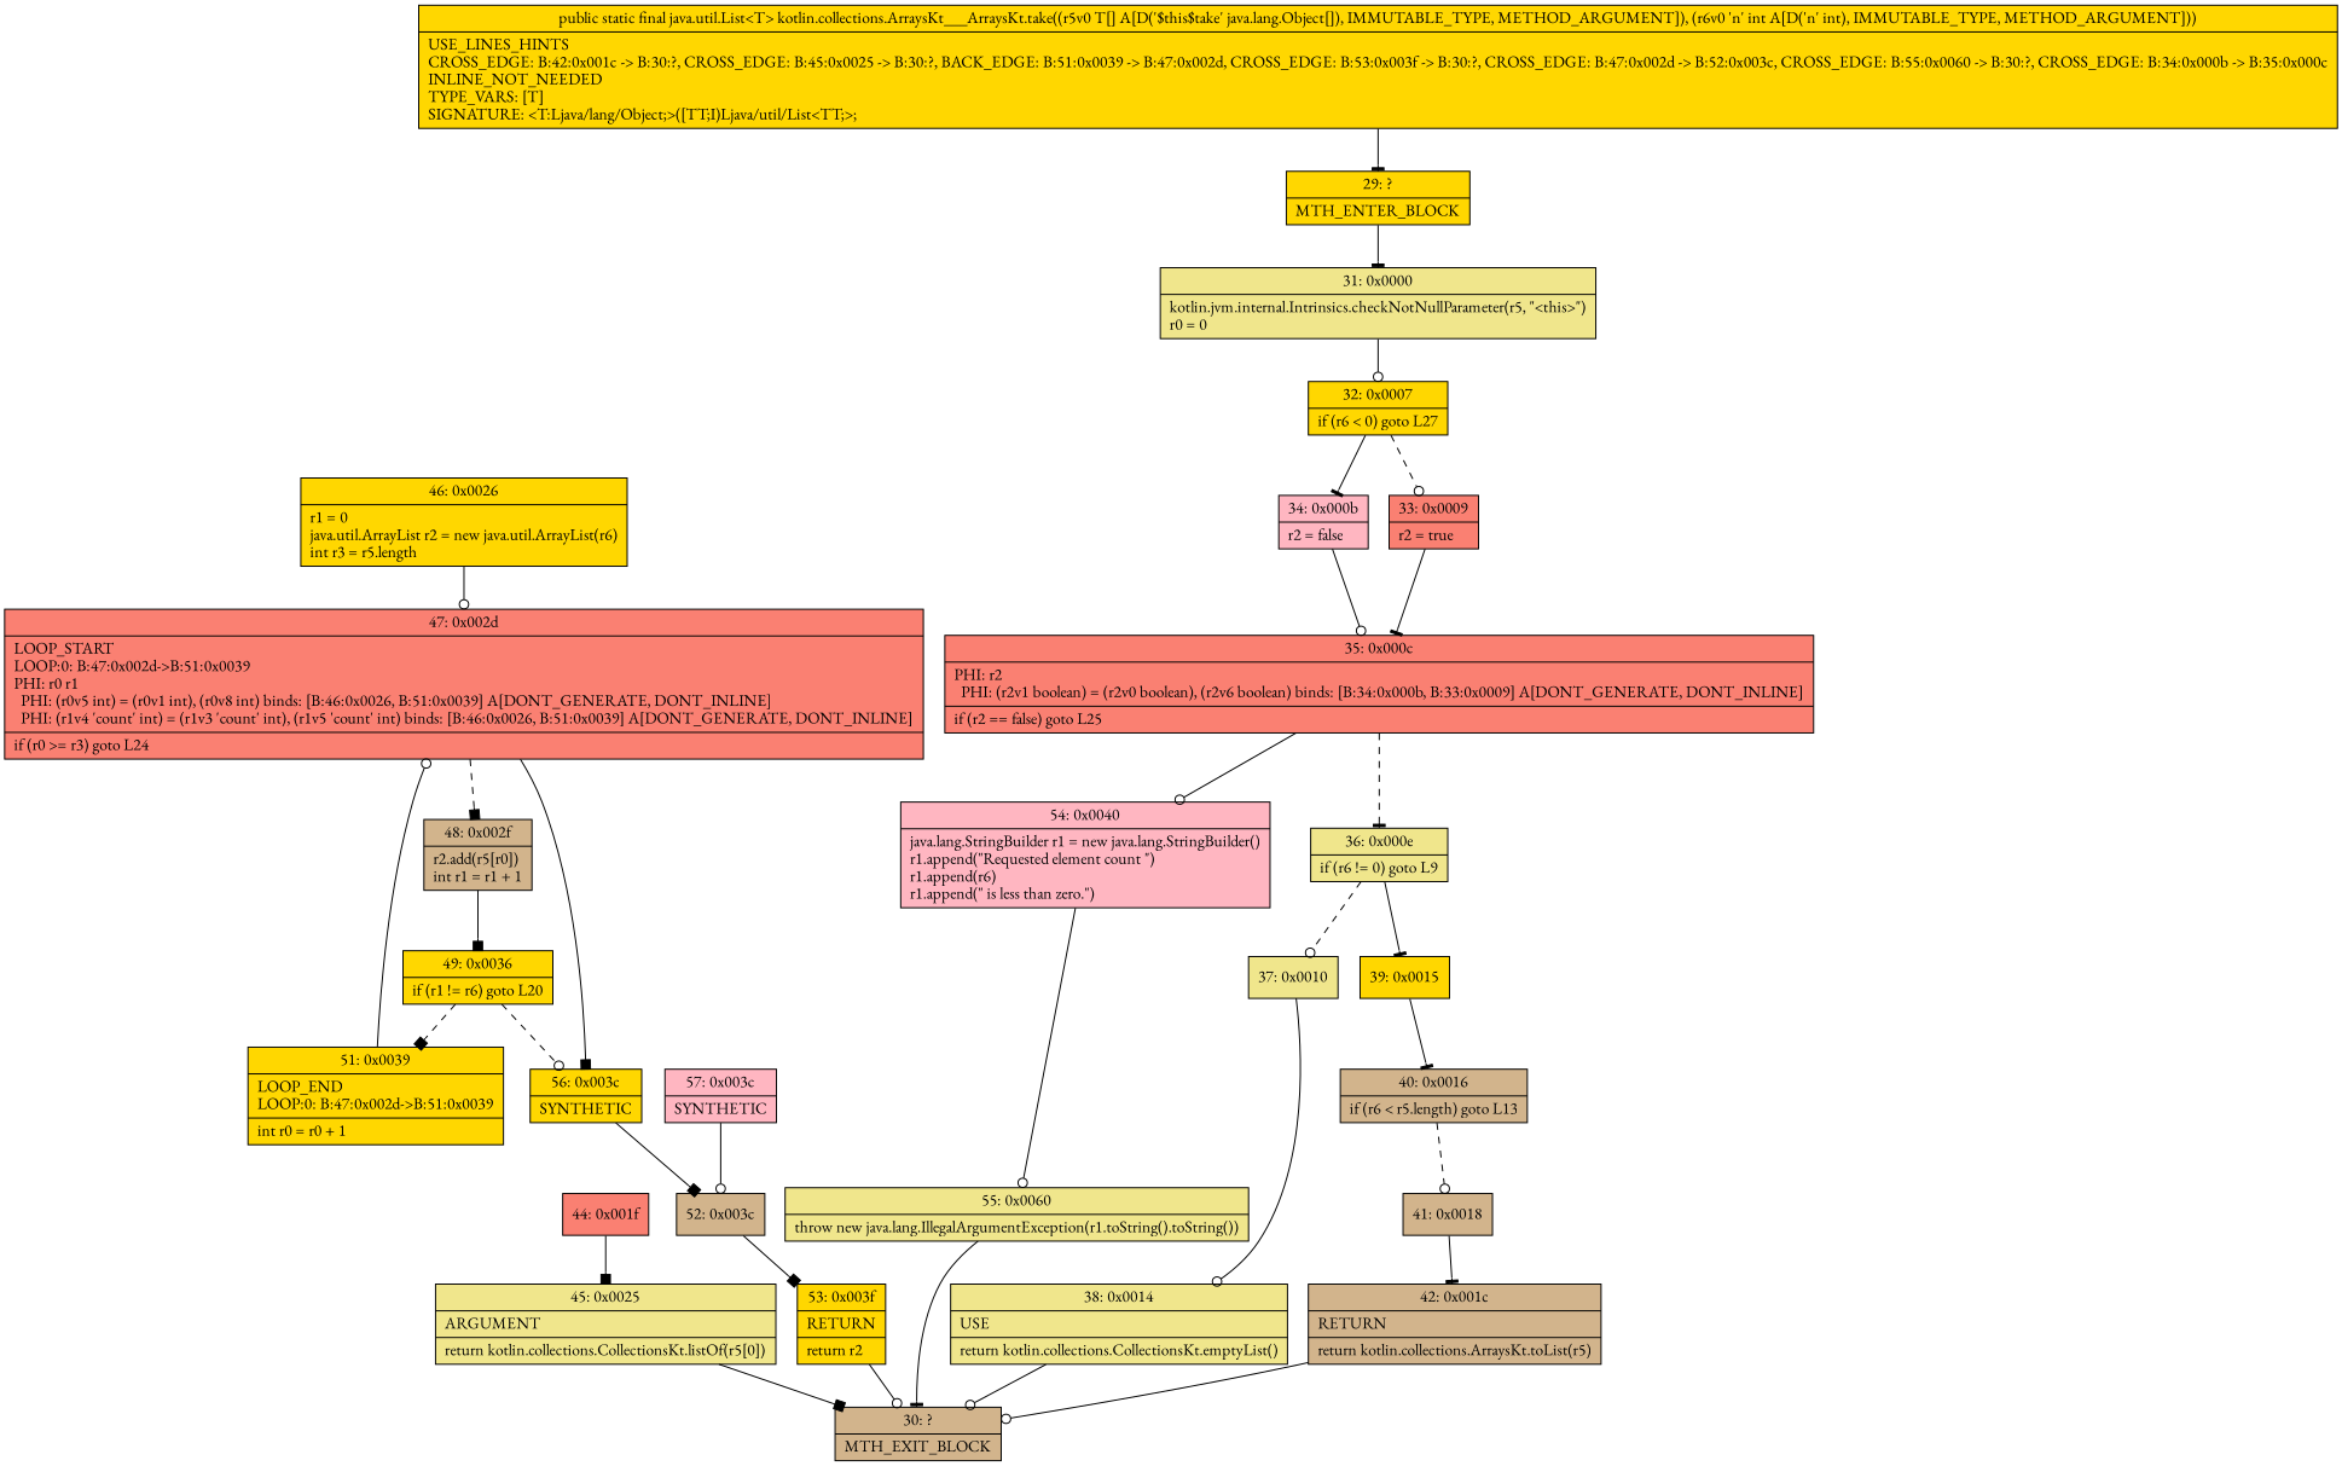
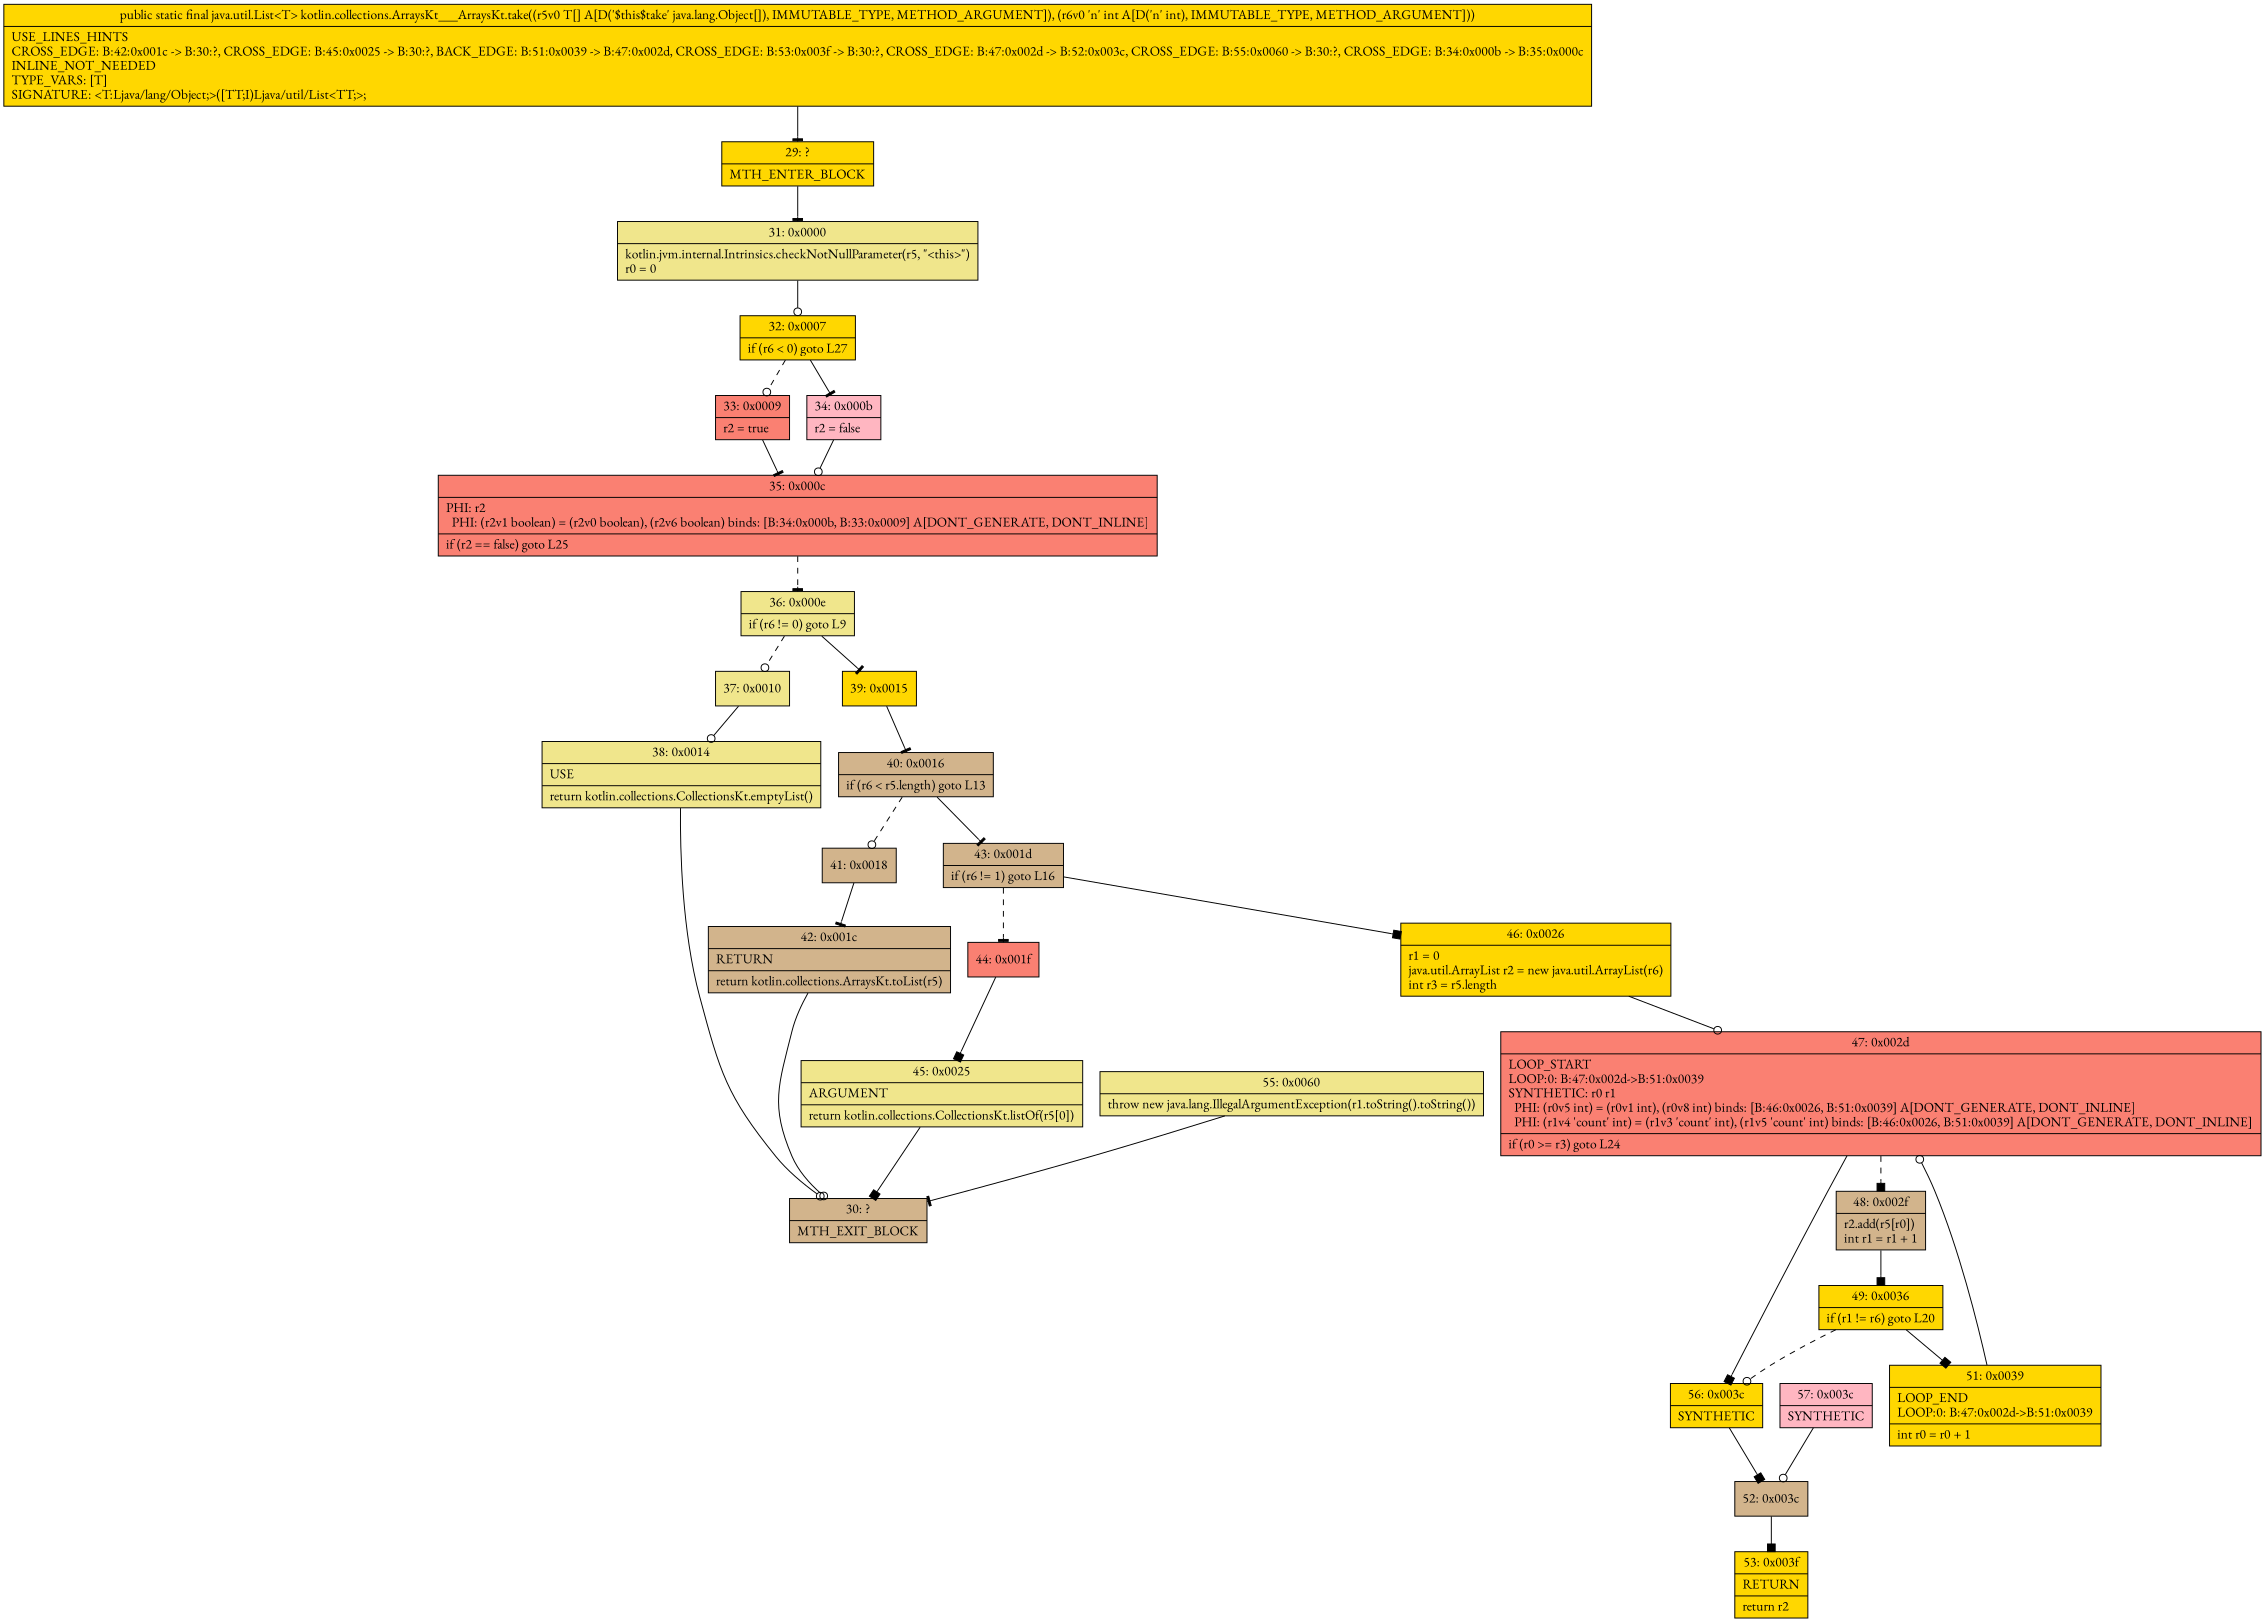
  digraph {
    fontname="EB Garamond"
    node [fillcolor=gold fontname="EB Garamond" shape=record style=filled]
    edge [arrowhead=odot fontname="EB Garamond"]
    n1 [label="{29\:\ ?|MTH_ENTER_BLOCK\l}"]
    n2 [fillcolor=khaki label="{31\:\ 0x0000|kotlin.jvm.internal.Intrinsics.checkNotNullParameter(r5, \"\<this\>\")\lr0 = 0\l}"]
    n3 [label="{32\:\ 0x0007|if (r6 \< 0) goto L27\l}"]
    n4 [fillcolor=salmon label="{33\:\ 0x0009|r2 = true\l}"]
    n5 [fillcolor=lightpink label="{34\:\ 0x000b|r2 = false\l}"]
    n6 [fillcolor=salmon label="{35\:\ 0x000c|PHI: r2 \l  PHI: (r2v1 boolean) = (r2v0 boolean), (r2v6 boolean) binds: [B:34:0x000b, B:33:0x0009] A[DONT_GENERATE, DONT_INLINE]\l|if (r2 == false) goto L25\l}"]
    n7 [fillcolor=khaki label="{36\:\ 0x000e|if (r6 != 0) goto L9\l}"]
-   n8 [fillcolor=lightpink label="{54\:\ 0x0040|java.lang.StringBuilder r1 = new java.lang.StringBuilder()\lr1.append(\"Requested element count \")\lr1.append(r6)\lr1.append(\" is less than zero.\")\l}"]
    n9 [fillcolor=khaki label="{37\:\ 0x0010}"]
    n10 [label="{39\:\ 0x0015}"]
    n11 [fillcolor=khaki label="{55\:\ 0x0060|throw new java.lang.IllegalArgumentException(r1.toString().toString())\l}"]
    n12 [fillcolor=khaki label="{38\:\ 0x0014|USE\l|return kotlin.collections.CollectionsKt.emptyList()\l}"]
    n13 [fillcolor=tan label="{40\:\ 0x0016|if (r6 \< r5.length) goto L13\l}"]
    n14 [fillcolor=tan label="{30\:\ ?|MTH_EXIT_BLOCK\l}"]
    n15 [fillcolor=tan label="{41\:\ 0x0018}"]
+   n16 [fillcolor=tan label="{43\:\ 0x001d|if (r6 != 1) goto L16\l}"]
    n17 [fillcolor=tan label="{42\:\ 0x001c|RETURN\l|return kotlin.collections.ArraysKt.toList(r5)\l}"]
    n18 [fillcolor=salmon label="{44\:\ 0x001f}"]
    n19 [label="{46\:\ 0x0026|r1 = 0\ljava.util.ArrayList r2 = new java.util.ArrayList(r6)\lint r3 = r5.length\l}"]
    n20 [fillcolor=khaki label="{45\:\ 0x0025|ARGUMENT\l|return kotlin.collections.CollectionsKt.listOf(r5[0])\l}"]
-   n21 [fillcolor=salmon label="{47\:\ 0x002d|LOOP_START\lLOOP:0: B:47:0x002d\-\>B:51:0x0039\lPHI: r0 r1 \l  PHI: (r0v5 int) = (r0v1 int), (r0v8 int) binds: [B:46:0x0026, B:51:0x0039] A[DONT_GENERATE, DONT_INLINE]\l  PHI: (r1v4 'count' int) = (r1v3 'count' int), (r1v5 'count' int) binds: [B:46:0x0026, B:51:0x0039] A[DONT_GENERATE, DONT_INLINE]\l|if (r0 \>= r3) goto L24\l}"]
+   n21 [fillcolor=salmon label="{47\:\ 0x002d|LOOP_START\lLOOP:0: B:47:0x002d\-\>B:51:0x0039\lSYNTHETIC: r0 r1 \l  PHI: (r0v5 int) = (r0v1 int), (r0v8 int) binds: [B:46:0x0026, B:51:0x0039] A[DONT_GENERATE, DONT_INLINE]\l  PHI: (r1v4 'count' int) = (r1v3 'count' int), (r1v5 'count' int) binds: [B:46:0x0026, B:51:0x0039] A[DONT_GENERATE, DONT_INLINE]\l|if (r0 \>= r3) goto L24\l}"]
    n22 [fillcolor=tan label="{48\:\ 0x002f|r2.add(r5[r0])\lint r1 = r1 + 1\l}"]
    n23 [label="{56\:\ 0x003c|SYNTHETIC\l}"]
    n24 [label="{49\:\ 0x0036|if (r1 != r6) goto L20\l}"]
    n25 [fillcolor=lightpink label="{57\:\ 0x003c|SYNTHETIC\l}"]
    n26 [fillcolor=tan label="{52\:\ 0x003c}"]
    n27 [label="{51\:\ 0x0039|LOOP_END\lLOOP:0: B:47:0x002d\-\>B:51:0x0039\l|int r0 = r0 + 1\l}"]
    n28 [label="{53\:\ 0x003f|RETURN\l|return r2\l}"]
    n29 [label="{public static final java.util.List\<T\> kotlin.collections.ArraysKt___ArraysKt.take((r5v0 T[] A[D('$this$take' java.lang.Object[]), IMMUTABLE_TYPE, METHOD_ARGUMENT]), (r6v0 'n' int A[D('n' int), IMMUTABLE_TYPE, METHOD_ARGUMENT]))  | USE_LINES_HINTS\lCROSS_EDGE: B:42:0x001c \-\> B:30:?, CROSS_EDGE: B:45:0x0025 \-\> B:30:?, BACK_EDGE: B:51:0x0039 \-\> B:47:0x002d, CROSS_EDGE: B:53:0x003f \-\> B:30:?, CROSS_EDGE: B:47:0x002d \-\> B:52:0x003c, CROSS_EDGE: B:55:0x0060 \-\> B:30:?, CROSS_EDGE: B:34:0x000b \-\> B:35:0x000c\lINLINE_NOT_NEEDED\lTYPE_VARS: [T]\lSIGNATURE: \<T:Ljava\/lang\/Object;\>([TT;I)Ljava\/util\/List\<TT;\>;\l}"]
    n1 -> n2 [arrowhead=tee]
    n2 -> n3
    n3 -> n4 [style=dashed]
    n3 -> n5 [arrowhead=tee]
    n4 -> n6 [arrowhead=tee]
    n5 -> n6
    n6 -> n7 [arrowhead=tee style=dashed]
-   n6 -> n8
    n7 -> n9 [style=dashed]
    n7 -> n10 [arrowhead=tee]
-   n8 -> n11
    n9 -> n12
    n10 -> n13 [arrowhead=tee]
    n11 -> n14 [arrowhead=tee]
    n12 -> n14
    n13 -> n15 [style=dashed]
+   n13 -> n16 [arrowhead=tee]
    n15 -> n17 [arrowhead=tee]
+   n16 -> n18 [arrowhead=tee style=dashed]
+   n16 -> n19 [arrowhead=box]
    n17 -> n14
    n18 -> n20 [arrowhead=box]
    n19 -> n21
    n20 -> n14 [arrowhead=box]
    n21 -> n22 [arrowhead=box style=dashed]
    n21 -> n23 [arrowhead=box]
    n22 -> n24 [arrowhead=box]
    n23 -> n26 [arrowhead=box]
    n24 -> n23 [style=dashed]
-   n24 -> n27 [arrowhead=box style=dashed]
+   n24 -> n27 [arrowhead=box]
    n25 -> n26
    n26 -> n28 [arrowhead=box]
    n27 -> n21
-   n28 -> n14
    n29 -> n1 [arrowhead=tee]
  }
